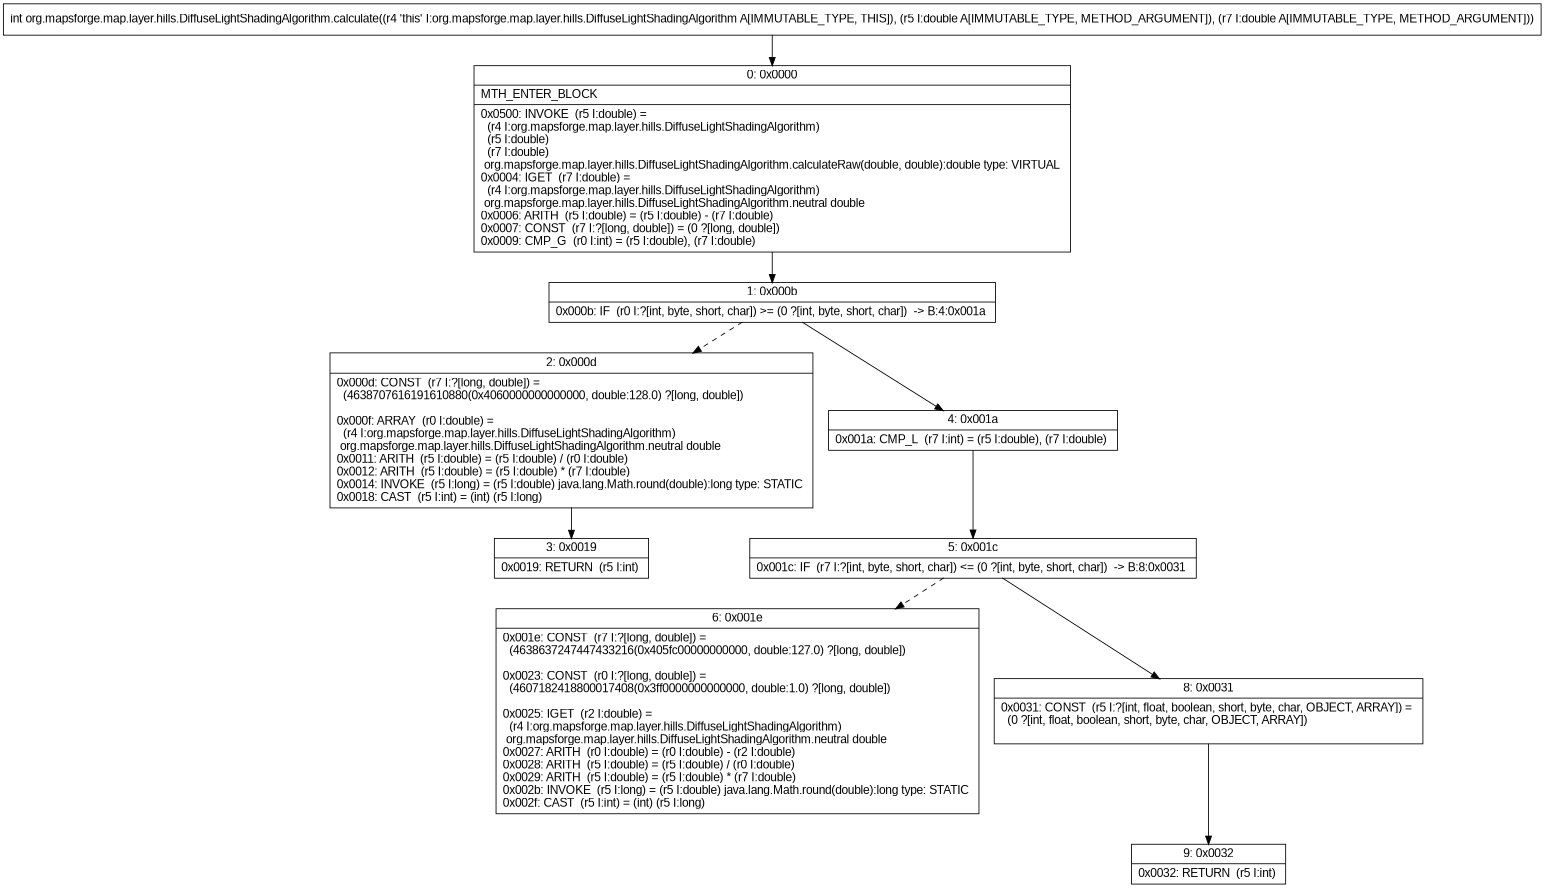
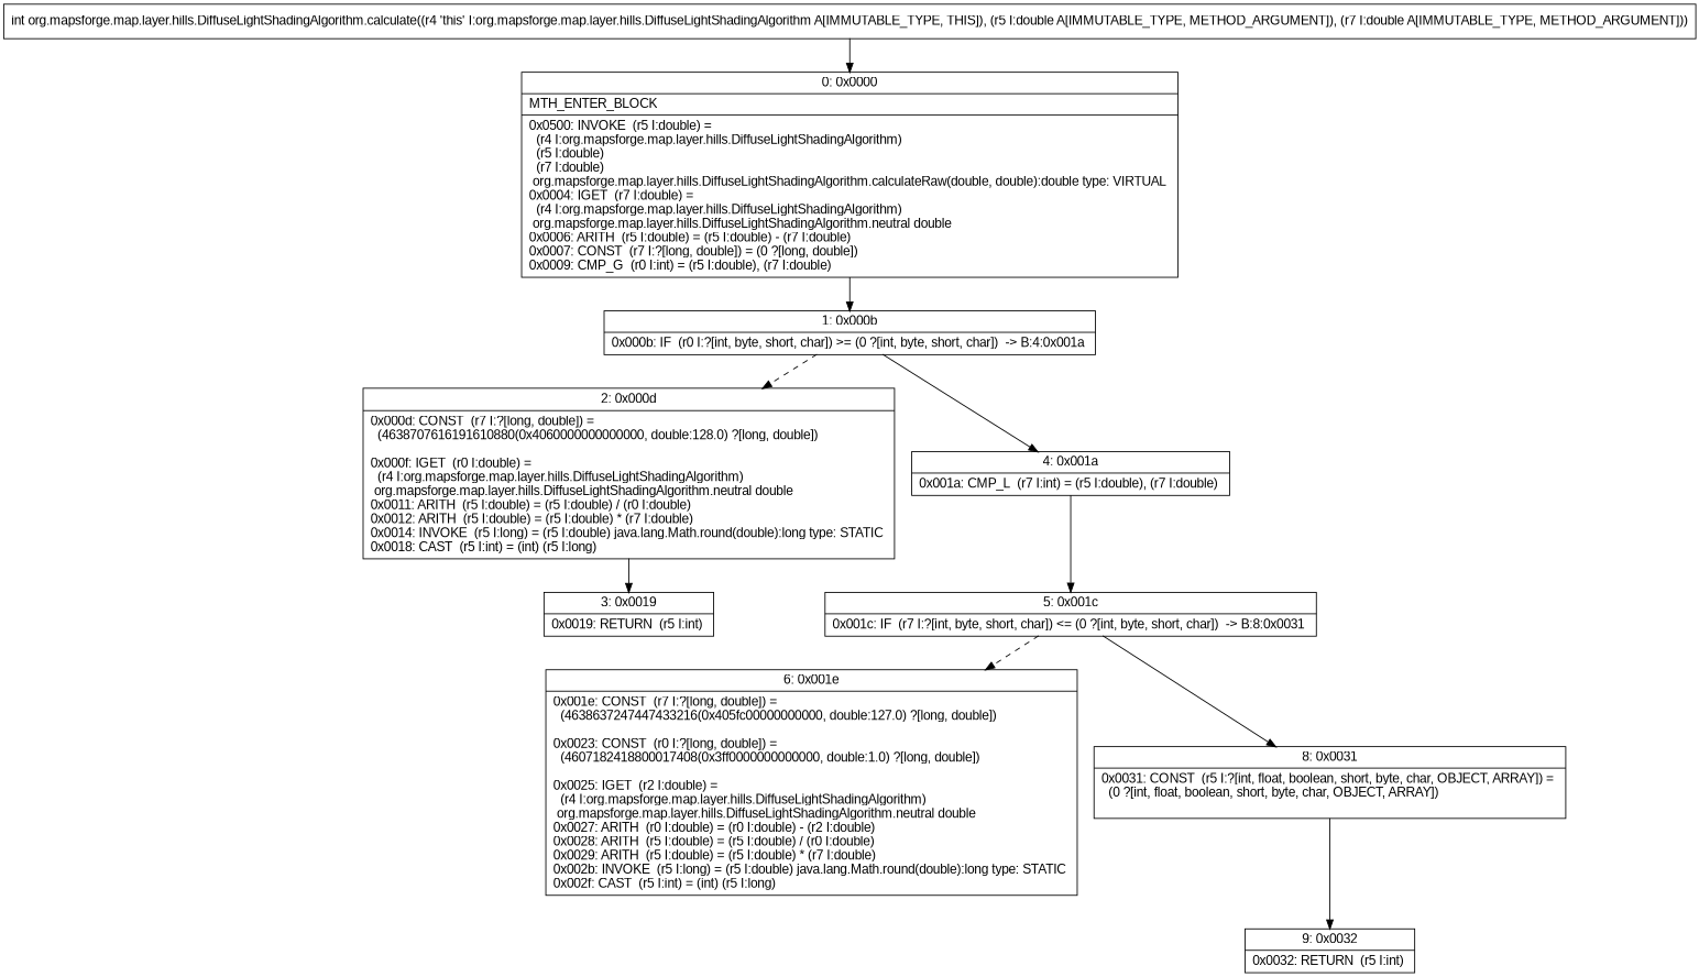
  digraph {
    fontname="Liberation Sans"
    node [fontname="Liberation Sans" shape=record]
    edge [fontname="Liberation Sans"]
    n1 [label="{0\:\ 0x0000|MTH_ENTER_BLOCK\l|0x0500: INVOKE  (r5 I:double) = \l  (r4 I:org.mapsforge.map.layer.hills.DiffuseLightShadingAlgorithm)\l  (r5 I:double)\l  (r7 I:double)\l org.mapsforge.map.layer.hills.DiffuseLightShadingAlgorithm.calculateRaw(double, double):double type: VIRTUAL \l0x0004: IGET  (r7 I:double) = \l  (r4 I:org.mapsforge.map.layer.hills.DiffuseLightShadingAlgorithm)\l org.mapsforge.map.layer.hills.DiffuseLightShadingAlgorithm.neutral double \l0x0006: ARITH  (r5 I:double) = (r5 I:double) \- (r7 I:double) \l0x0007: CONST  (r7 I:?[long, double]) = (0 ?[long, double]) \l0x0009: CMP_G  (r0 I:int) = (r5 I:double), (r7 I:double) \l}"]
    n2 [label="{1\:\ 0x000b|0x000b: IF  (r0 I:?[int, byte, short, char]) \>= (0 ?[int, byte, short, char])  \-\> B:4:0x001a \l}"]
-   n3 [label="{2\:\ 0x000d|0x000d: CONST  (r7 I:?[long, double]) = \l  (4638707616191610880(0x4060000000000000, double:128.0) ?[long, double])\l \l0x000f: ARRAY  (r0 I:double) = \l  (r4 I:org.mapsforge.map.layer.hills.DiffuseLightShadingAlgorithm)\l org.mapsforge.map.layer.hills.DiffuseLightShadingAlgorithm.neutral double \l0x0011: ARITH  (r5 I:double) = (r5 I:double) \/ (r0 I:double) \l0x0012: ARITH  (r5 I:double) = (r5 I:double) * (r7 I:double) \l0x0014: INVOKE  (r5 I:long) = (r5 I:double) java.lang.Math.round(double):long type: STATIC \l0x0018: CAST  (r5 I:int) = (int) (r5 I:long) \l}"]
+   n3 [label="{2\:\ 0x000d|0x000d: CONST  (r7 I:?[long, double]) = \l  (4638707616191610880(0x4060000000000000, double:128.0) ?[long, double])\l \l0x000f: IGET  (r0 I:double) = \l  (r4 I:org.mapsforge.map.layer.hills.DiffuseLightShadingAlgorithm)\l org.mapsforge.map.layer.hills.DiffuseLightShadingAlgorithm.neutral double \l0x0011: ARITH  (r5 I:double) = (r5 I:double) \/ (r0 I:double) \l0x0012: ARITH  (r5 I:double) = (r5 I:double) * (r7 I:double) \l0x0014: INVOKE  (r5 I:long) = (r5 I:double) java.lang.Math.round(double):long type: STATIC \l0x0018: CAST  (r5 I:int) = (int) (r5 I:long) \l}"]
    n4 [label="{4\:\ 0x001a|0x001a: CMP_L  (r7 I:int) = (r5 I:double), (r7 I:double) \l}"]
    n5 [label="{3\:\ 0x0019|0x0019: RETURN  (r5 I:int) \l}"]
    n6 [label="{5\:\ 0x001c|0x001c: IF  (r7 I:?[int, byte, short, char]) \<= (0 ?[int, byte, short, char])  \-\> B:8:0x0031 \l}"]
    n7 [label="{6\:\ 0x001e|0x001e: CONST  (r7 I:?[long, double]) = \l  (4638637247447433216(0x405fc00000000000, double:127.0) ?[long, double])\l \l0x0023: CONST  (r0 I:?[long, double]) = \l  (4607182418800017408(0x3ff0000000000000, double:1.0) ?[long, double])\l \l0x0025: IGET  (r2 I:double) = \l  (r4 I:org.mapsforge.map.layer.hills.DiffuseLightShadingAlgorithm)\l org.mapsforge.map.layer.hills.DiffuseLightShadingAlgorithm.neutral double \l0x0027: ARITH  (r0 I:double) = (r0 I:double) \- (r2 I:double) \l0x0028: ARITH  (r5 I:double) = (r5 I:double) \/ (r0 I:double) \l0x0029: ARITH  (r5 I:double) = (r5 I:double) * (r7 I:double) \l0x002b: INVOKE  (r5 I:long) = (r5 I:double) java.lang.Math.round(double):long type: STATIC \l0x002f: CAST  (r5 I:int) = (int) (r5 I:long) \l}"]
    n8 [label="{8\:\ 0x0031|0x0031: CONST  (r5 I:?[int, float, boolean, short, byte, char, OBJECT, ARRAY]) = \l  (0 ?[int, float, boolean, short, byte, char, OBJECT, ARRAY])\l \l}"]
    n9 [label="{9\:\ 0x0032|0x0032: RETURN  (r5 I:int) \l}"]
    n10 [label="{int org.mapsforge.map.layer.hills.DiffuseLightShadingAlgorithm.calculate((r4 'this' I:org.mapsforge.map.layer.hills.DiffuseLightShadingAlgorithm A[IMMUTABLE_TYPE, THIS]), (r5 I:double A[IMMUTABLE_TYPE, METHOD_ARGUMENT]), (r7 I:double A[IMMUTABLE_TYPE, METHOD_ARGUMENT])) }"]
    n1 -> n2
    n2 -> n3 [style=dashed]
    n2 -> n4
    n3 -> n5
    n4 -> n6
    n6 -> n7 [style=dashed]
    n6 -> n8
    n8 -> n9
    n10 -> n1
  }
